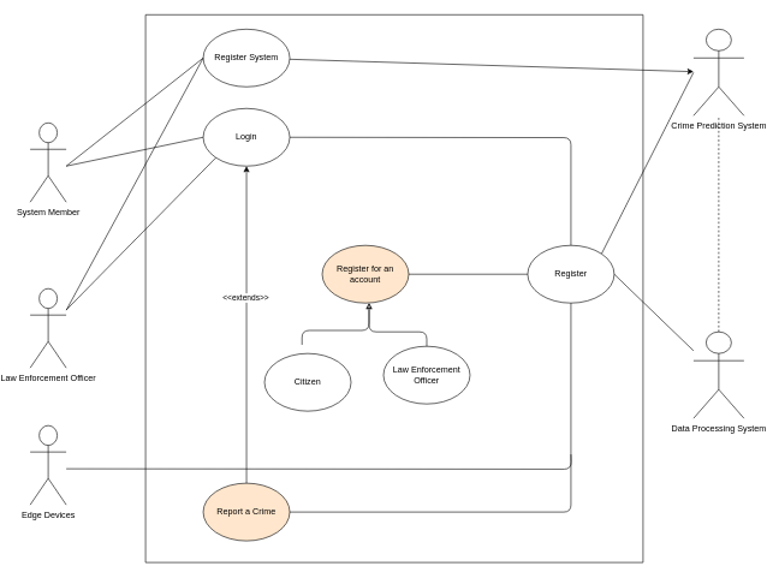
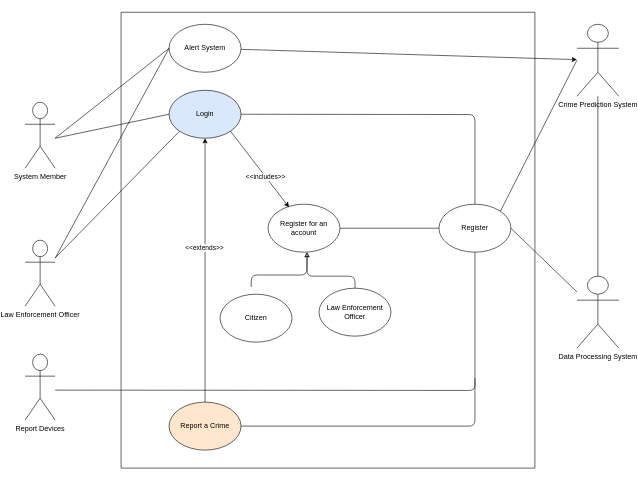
  <mxCell id="0" />
  <mxCell id="1" parent="0" />
  <mxCell id="2" value="" style="swimlane;startSize=0;" parent="1" vertex="1"><mxGeometry x="180" y="20" width="690" height="760" as="geometry" /></mxCell>
- <mxCell id="3" value="Register for an account" style="ellipse;whiteSpace=wrap;html=1;fillColor=#ffe6cc;" parent="2" vertex="1"><mxGeometry x="245" y="320" width="120" height="80" as="geometry" /></mxCell>
- <mxCell id="4" value="Login" style="ellipse;whiteSpace=wrap;html=1;" parent="2" vertex="1"><mxGeometry x="80" y="130" width="120" height="80" as="geometry" /></mxCell>
+ <mxCell id="3" value="Register for an account" style="ellipse;whiteSpace=wrap;html=1;" parent="2" vertex="1"><mxGeometry x="245" y="320" width="120" height="80" as="geometry" /></mxCell>
+ <mxCell id="4" value="Login" style="ellipse;whiteSpace=wrap;html=1;fillColor=#dae8fc;" parent="2" vertex="1"><mxGeometry x="80" y="130" width="120" height="80" as="geometry" /></mxCell>
  <mxCell id="5" value="Report a Crime" style="ellipse;whiteSpace=wrap;html=1;fillColor=#ffe6cc;" parent="2" vertex="1"><mxGeometry x="80" y="650" width="120" height="80" as="geometry" /></mxCell>
  <mxCell id="6" value="Citizen" style="ellipse;whiteSpace=wrap;html=1;" parent="2" vertex="1"><mxGeometry x="165" y="470" width="120" height="80" as="geometry" /></mxCell>
  <mxCell id="7" value="Law Enforcement Officer" style="ellipse;whiteSpace=wrap;html=1;" parent="2" vertex="1"><mxGeometry x="330" y="460" width="120" height="80" as="geometry" /></mxCell>
+ <mxCell id="8" value="" style="endArrow=classic;html=1;exitX=1;exitY=1;exitDx=0;exitDy=0;entryX=0.292;entryY=0.063;entryDx=0;entryDy=0;entryPerimeter=0;" parent="2" source="4" target="3" edge="1"><mxGeometry width="50" height="50" relative="1" as="geometry"><mxPoint x="300" y="450" as="sourcePoint" /><mxPoint x="350" y="400" as="targetPoint" /></mxGeometry></mxCell>
+ <mxCell id="9" value="&amp;lt;&amp;lt;includes&amp;gt;&amp;gt;" style="edgeLabel;html=1;align=center;verticalAlign=middle;resizable=0;points=[];" parent="8" vertex="1" connectable="0"><mxGeometry x="0.199" y="-1" relative="1" as="geometry"><mxPoint as="offset" /></mxGeometry></mxCell>
  <mxCell id="10" value="" style="endArrow=classic;html=1;endFill=0;edgeStyle=orthogonalEdgeStyle;entryX=0.567;entryY=1.025;entryDx=0;entryDy=0;entryPerimeter=0;" parent="2" edge="1"><mxGeometry width="50" height="50" relative="1" as="geometry"><mxPoint x="217" y="458" as="sourcePoint" /><mxPoint x="310.04" y="400" as="targetPoint" /><Array as="points"><mxPoint x="217" y="438" /><mxPoint x="310" y="438" /></Array></mxGeometry></mxCell>
  <mxCell id="11" value="Register" style="ellipse;whiteSpace=wrap;html=1;" parent="2" vertex="1"><mxGeometry x="530" y="320" width="120" height="80" as="geometry" /></mxCell>
  <mxCell id="12" value="" style="endArrow=none;html=1;edgeStyle=orthogonalEdgeStyle;entryX=0.5;entryY=1;entryDx=0;entryDy=0;" parent="2" target="11" edge="1"><mxGeometry width="50" height="50" relative="1" as="geometry"><mxPoint x="200" y="690" as="sourcePoint" /><mxPoint x="250" y="640" as="targetPoint" /><Array as="points"><mxPoint x="590" y="690" /></Array></mxGeometry></mxCell>
  <mxCell id="13" value="" style="endArrow=none;html=1;entryX=0;entryY=0.5;entryDx=0;entryDy=0;" parent="2" target="11" edge="1"><mxGeometry width="50" height="50" relative="1" as="geometry"><mxPoint x="365" y="360" as="sourcePoint" /><mxPoint x="415" y="310" as="targetPoint" /></mxGeometry></mxCell>
- <mxCell id="14" value="Register System" style="ellipse;whiteSpace=wrap;html=1;" parent="2" vertex="1"><mxGeometry x="80" y="20" width="120" height="80" as="geometry" /></mxCell>
+ <mxCell id="14" value="Alert System" style="ellipse;whiteSpace=wrap;html=1;" parent="2" vertex="1"><mxGeometry x="80" y="20" width="120" height="80" as="geometry" /></mxCell>
  <mxCell id="15" value="" style="endArrow=none;html=1;" parent="2" target="31" edge="1"><mxGeometry width="50" height="50" relative="1" as="geometry"><mxPoint x="650" y="360" as="sourcePoint" /><mxPoint x="700" y="310" as="targetPoint" /></mxGeometry></mxCell>
  <mxCell id="16" value="System Member" style="shape=umlActor;verticalLabelPosition=bottom;verticalAlign=top;html=1;outlineConnect=0;" parent="1" vertex="1"><mxGeometry x="20" y="170" width="50" height="110" as="geometry" /></mxCell>
  <mxCell id="17" value="Law Enforcement Officer" style="shape=umlActor;verticalLabelPosition=bottom;verticalAlign=top;html=1;outlineConnect=0;" parent="1" vertex="1"><mxGeometry x="20" y="400" width="50" height="110" as="geometry" /></mxCell>
  <mxCell id="18" value="" style="endArrow=classic;endFill=0;html=1;edgeStyle=orthogonalEdgeStyle;exitX=0.5;exitY=0;exitDx=0;exitDy=0;" parent="1" source="7" edge="1"><mxGeometry width="50" height="50" relative="1" as="geometry"><mxPoint x="410" y="490" as="sourcePoint" /><mxPoint x="490" y="420" as="targetPoint" /><Array as="points"><mxPoint x="570" y="460" /><mxPoint x="490" y="460" /></Array></mxGeometry></mxCell>
  <mxCell id="19" value="" style="endArrow=none;html=1;entryX=0;entryY=0.5;entryDx=0;entryDy=0;" parent="1" target="4" edge="1"><mxGeometry width="50" height="50" relative="1" as="geometry"><mxPoint x="70" y="230" as="sourcePoint" /><mxPoint x="120" y="180" as="targetPoint" /></mxGeometry></mxCell>
  <mxCell id="20" value="" style="endArrow=classic;html=1;" parent="1" target="4" edge="1"><mxGeometry width="50" height="50" relative="1" as="geometry"><mxPoint x="320" y="670" as="sourcePoint" /><mxPoint x="370" y="620" as="targetPoint" /></mxGeometry></mxCell>
  <mxCell id="21" value="&amp;lt;&amp;lt;extends&amp;gt;&amp;gt;" style="edgeLabel;html=1;align=center;verticalAlign=middle;resizable=0;points=[];" parent="20" vertex="1" connectable="0"><mxGeometry x="0.173" y="2" relative="1" as="geometry"><mxPoint as="offset" /></mxGeometry></mxCell>
  <mxCell id="22" value="" style="endArrow=none;html=1;entryX=0;entryY=1;entryDx=0;entryDy=0;" parent="1" source="17" target="4" edge="1"><mxGeometry width="50" height="50" relative="1" as="geometry"><mxPoint x="70" y="590" as="sourcePoint" /><mxPoint x="270" y="230" as="targetPoint" /></mxGeometry></mxCell>
- <mxCell id="23" value="Edge Devices" style="shape=umlActor;verticalLabelPosition=bottom;verticalAlign=top;html=1;outlineConnect=0;" parent="1" vertex="1"><mxGeometry x="20" y="590" width="50" height="110" as="geometry" /></mxCell>
+ <mxCell id="23" value="Report Devices" style="shape=umlActor;verticalLabelPosition=bottom;verticalAlign=top;html=1;outlineConnect=0;" parent="1" vertex="1"><mxGeometry x="20" y="590" width="50" height="110" as="geometry" /></mxCell>
  <mxCell id="24" value="" style="endArrow=none;html=1;edgeStyle=orthogonalEdgeStyle;" parent="1" edge="1"><mxGeometry width="50" height="50" relative="1" as="geometry"><mxPoint x="70" y="650" as="sourcePoint" /><mxPoint x="770" y="630" as="targetPoint" /></mxGeometry></mxCell>
  <mxCell id="25" value="" style="endArrow=none;html=1;edgeStyle=orthogonalEdgeStyle;" parent="1" target="11" edge="1"><mxGeometry width="50" height="50" relative="1" as="geometry"><mxPoint x="380" y="190" as="sourcePoint" /><mxPoint x="430" y="140" as="targetPoint" /></mxGeometry></mxCell>
  <mxCell id="26" value="" style="endArrow=none;html=1;" parent="1" edge="1"><mxGeometry width="50" height="50" relative="1" as="geometry"><mxPoint x="70" y="230" as="sourcePoint" /><mxPoint x="260" y="80" as="targetPoint" /></mxGeometry></mxCell>
  <mxCell id="27" value="" style="endArrow=none;html=1;" parent="1" edge="1"><mxGeometry width="50" height="50" relative="1" as="geometry"><mxPoint x="70" y="430" as="sourcePoint" /><mxPoint x="260" y="80" as="targetPoint" /></mxGeometry></mxCell>
  <mxCell id="28" value="Crime Prediction System" style="shape=umlActor;verticalLabelPosition=bottom;verticalAlign=top;html=1;outlineConnect=0;" parent="1" vertex="1"><mxGeometry x="940" y="40" width="70" height="120" as="geometry" /></mxCell>
  <mxCell id="29" value="" style="endArrow=none;html=1;exitX=1;exitY=0;exitDx=0;exitDy=0;" parent="1" source="11" edge="1"><mxGeometry width="50" height="50" relative="1" as="geometry"><mxPoint x="890" y="150" as="sourcePoint" /><mxPoint x="940" y="100" as="targetPoint" /></mxGeometry></mxCell>
  <mxCell id="30" value="" style="endArrow=classic;html=1;" parent="1" source="14" target="28" edge="1"><mxGeometry width="50" height="50" relative="1" as="geometry"><mxPoint x="890" y="150" as="sourcePoint" /><mxPoint x="940" y="100" as="targetPoint" /></mxGeometry></mxCell>
  <mxCell id="31" value="Data Processing System" style="shape=umlActor;verticalLabelPosition=bottom;verticalAlign=top;html=1;outlineConnect=0;" parent="1" vertex="1"><mxGeometry x="940" y="460" width="70" height="120" as="geometry" /></mxCell>
- <mxCell id="32" value="" style="endArrow=none;html=1;dashed=1;" parent="1" source="31" target="28" edge="1"><mxGeometry width="50" height="50" relative="1" as="geometry"><mxPoint x="940" y="260" as="sourcePoint" /><mxPoint x="990" y="210" as="targetPoint" /></mxGeometry></mxCell>
+ <mxCell id="32" value="" style="endArrow=none;html=1;" parent="1" source="31" target="28" edge="1"><mxGeometry width="50" height="50" relative="1" as="geometry"><mxPoint x="940" y="260" as="sourcePoint" /><mxPoint x="990" y="210" as="targetPoint" /></mxGeometry></mxCell>
